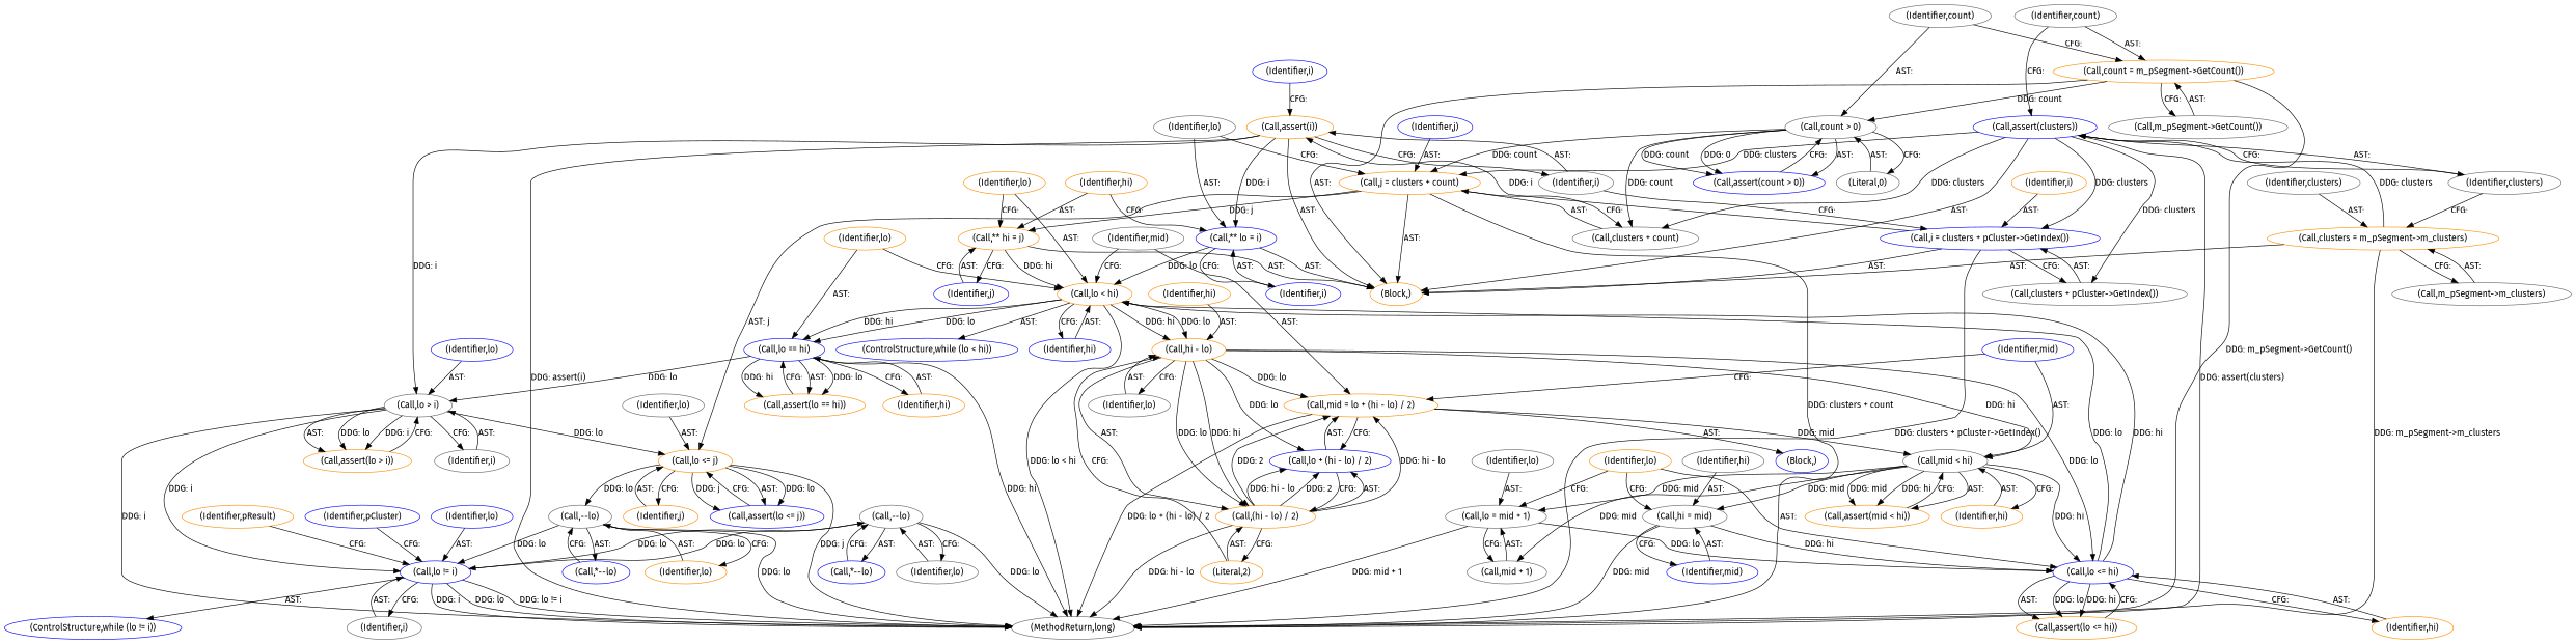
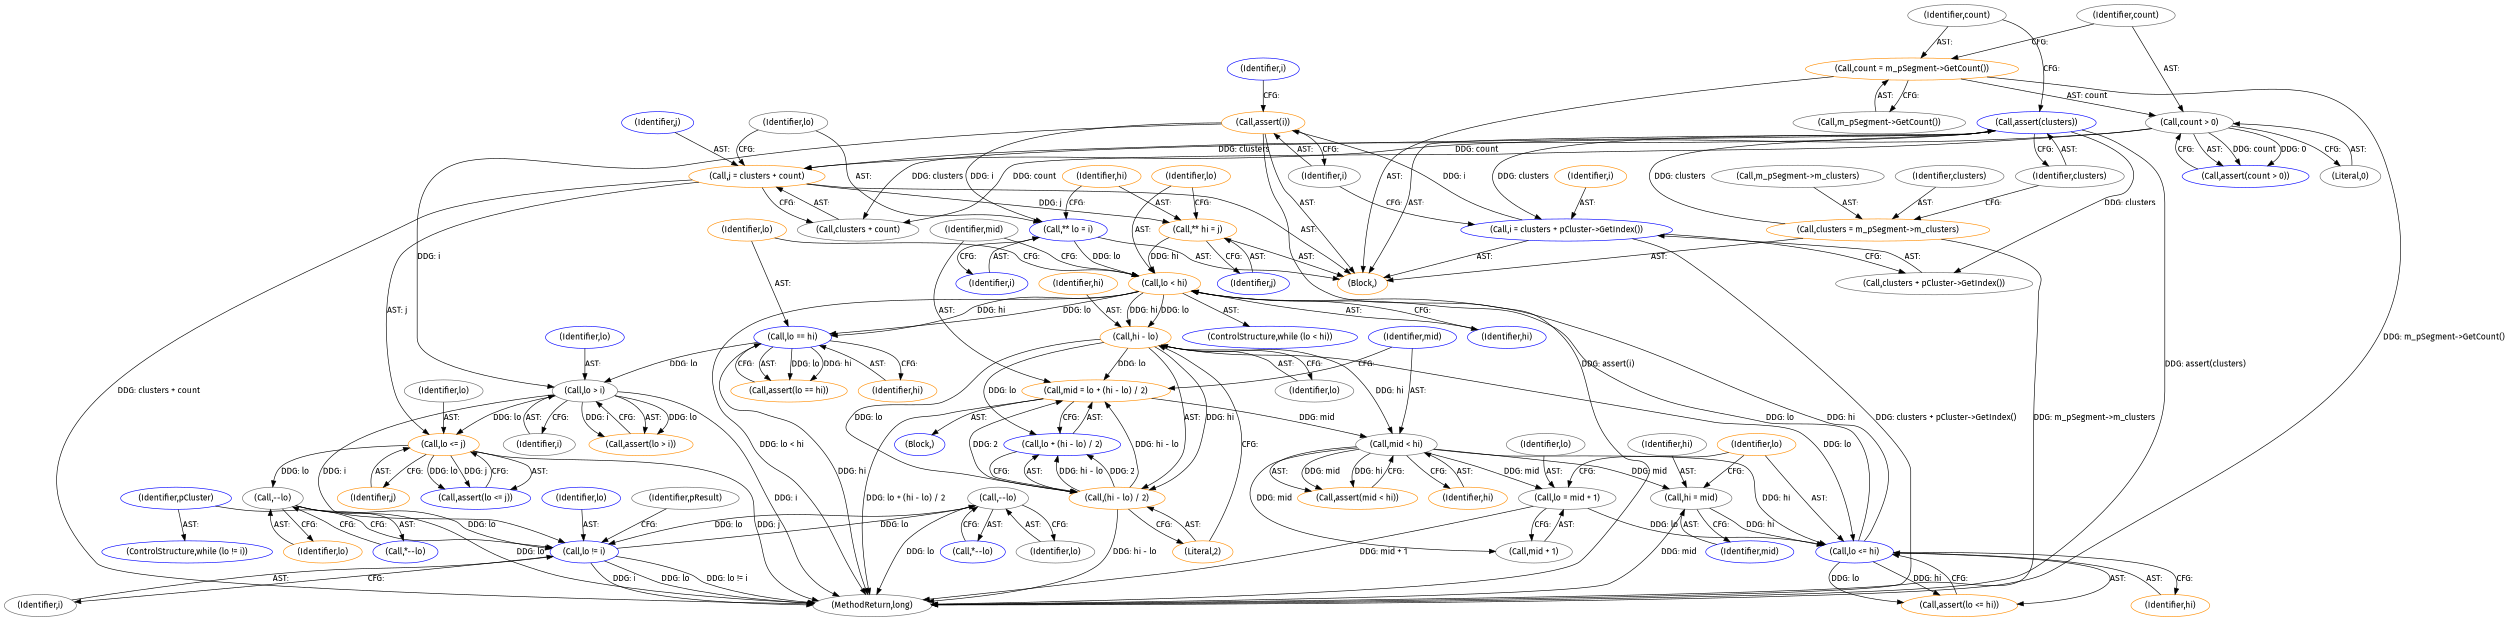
  digraph {
    fontname="Fira Sans"
    node [color=gray40 fontname="Fira Sans"]
    edge [fontname="Fira Sans"]
    n1 [label="(Call,--lo)"]
    n2 [color=blue label="(Call,lo != i)"]
    n3 [label="(MethodReturn,long)"]
    n4 [color=blue label="(Call,*--lo)"]
    n5 [label="(Identifier,lo)"]
    n6 [label="(Identifier,i)"]
    n7 [color=blue label="(ControlStructure,while (lo != i))"]
    n8 [label="(Call,--lo)"]
    n9 [color=blue label="(Call,*--lo)"]
    n10 [color=darkorange label="(Identifier,lo)"]
    n11 [color=darkorange label="(Call,lo <= j)"]
    n12 [color=darkorange label="(Identifier,j)"]
    n13 [color=blue label="(Call,assert(lo <= j))"]
    n14 [label="(Call,lo > i)"]
    n15 [label="(Identifier,i)"]
    n16 [color=darkorange label="(Call,assert(lo > i))"]
    n17 [color=blue label="(Call,lo == hi)"]
    n18 [color=darkorange label="(Call,assert(lo == hi))"]
    n19 [color=darkorange label="(Identifier,hi)"]
    n20 [color=darkorange label="(Call,lo < hi)"]
    n21 [color=darkorange label="(Call,hi - lo)"]
    n22 [color=blue label="(ControlStructure,while (lo < hi))"]
    n23 [color=blue label="(Identifier,hi)"]
    n24 [color=blue label="(Call,lo <= hi)"]
    n25 [label="(Call,mid < hi)"]
    n26 [color=darkorange label="(Call,mid = lo + (hi - lo) / 2)"]
    n27 [color=blue label="(Call,lo + (hi - lo) / 2)"]
    n28 [color=darkorange label="(Call,(hi - lo) / 2)"]
    n29 [label="(Identifier,lo)"]
    n30 [color=blue label="(Call,** lo = i)"]
    n31 [color=blue label="(Identifier,i)"]
    n32 [color=darkorange label="(Block,)"]
    n33 [color=darkorange label="(Call,assert(i))"]
    n34 [label="(Identifier,i)"]
    n35 [color=blue label="(Call,i = clusters + pCluster->GetIndex())"]
    n36 [label="(Call,clusters + pCluster->GetIndex())"]
    n37 [color=blue label="(Call,assert(clusters))"]
    n38 [color=darkorange label="(Call,j = clusters + count)"]
    n39 [label="(Call,clusters + count)"]
    n40 [label="(Identifier,clusters)"]
    n41 [color=darkorange label="(Call,** hi = j)"]
    n42 [color=darkorange label="(Call,clusters = m_pSegment->m_clusters)"]
    n43 [label="(Call,m_pSegment->m_clusters)"]
    n44 [color=darkorange label="(Call,assert(lo <= hi))"]
    n45 [color=darkorange label="(Identifier,hi)"]
    n46 [label="(Call,lo = mid + 1)"]
    n47 [label="(Call,mid + 1)"]
    n48 [label="(Call,hi = mid)"]
    n49 [color=darkorange label="(Call,assert(mid < hi))"]
    n50 [color=darkorange label="(Identifier,hi)"]
    n51 [color=blue label="(Identifier,mid)"]
    n52 [color=blue label="(Block,)"]
    n53 [color=darkorange label="(Literal,2)"]
    n54 [color=blue label="(Identifier,j)"]
    n55 [label="(Call,count > 0)"]
    n56 [label="(Literal,0)"]
    n57 [color=blue label="(Call,assert(count > 0))"]
    n58 [color=darkorange label="(Call,count = m_pSegment->GetCount())"]
    n59 [label="(Call,m_pSegment->GetCount())"]
    n60 [label="(Identifier,count)"]
    n61 [color=darkorange label="(Identifier,lo)"]
    n62 [label="(Identifier,clusters)"]
    n63 [label="(Identifier,lo)"]
    n64 [label="(Identifier,mid)"]
    n65 [color=blue label="(Identifier,i)"]
    n66 [color=darkorange label="(Identifier,hi)"]
    n67 [label="(Identifier,lo)"]
    n68 [label="(Identifier,count)"]
    n69 [label="(Identifier,hi)"]
    n70 [color=blue label="(Identifier,lo)"]
    n71 [color=darkorange label="(Identifier,i)"]
    n72 [color=blue label="(Identifier,j)"]
    n73 [label="(Identifier,lo)"]
-   n74 [color=darkorange label="(Identifier,pResult)"]
+   n74 [label="(Identifier,pResult)"]
    n75 [color=blue label="(Identifier,pCluster)"]
    n76 [color=darkorange label="(Identifier,hi)"]
    n77 [color=darkorange label="(Identifier,lo)"]
    n78 [color=darkorange label="(Identifier,lo)"]
    n79 [color=blue label="(Identifier,lo)"]
    n80 [color=blue label="(Identifier,mid)"]
    n1 -> n2 [label="DDG: lo"]
    n1 -> n3 [label="DDG: lo"]
    n1 -> n4 [label="AST: "]
    n1 -> n5 [label="CFG: "]
    n2 -> n1 [label="DDG: lo"]
    n2 -> n3 [label="DDG: i"]
    n2 -> n3 [label="DDG: lo"]
    n2 -> n3 [label="DDG: lo != i"]
    n2 -> n6 [label="CFG: "]
-   n2 -> n7 [label="AST: "]
+   n75 -> n7 [label="AST: "]
    n4 -> n1 [label="CFG: "]
    n5 -> n1 [label="AST: "]
    n6 -> n2 [label="AST: "]
    n8 -> n2 [label="DDG: lo"]
    n8 -> n3 [label="DDG: lo"]
    n8 -> n9 [label="AST: "]
    n8 -> n10 [label="CFG: "]
    n9 -> n8 [label="CFG: "]
    n10 -> n8 [label="AST: "]
    n11 -> n3 [label="DDG: j"]
    n11 -> n8 [label="DDG: lo"]
    n11 -> n12 [label="CFG: "]
    n11 -> n13 [label="AST: "]
    n11 -> n13 [label="DDG: lo"]
    n11 -> n13 [label="DDG: j"]
    n12 -> n11 [label="AST: "]
    n13 -> n11 [label="CFG: "]
    n14 -> n2 [label="DDG: i"]
    n14 -> n3 [label="DDG: i"]
    n14 -> n11 [label="DDG: lo"]
    n14 -> n15 [label="CFG: "]
    n14 -> n16 [label="AST: "]
    n14 -> n16 [label="DDG: lo"]
    n14 -> n16 [label="DDG: i"]
    n15 -> n14 [label="AST: "]
    n16 -> n14 [label="CFG: "]
    n17 -> n3 [label="DDG: hi"]
    n17 -> n14 [label="DDG: lo"]
    n17 -> n18 [label="AST: "]
    n17 -> n18 [label="DDG: lo"]
    n17 -> n18 [label="DDG: hi"]
    n17 -> n19 [label="CFG: "]
    n18 -> n17 [label="CFG: "]
    n19 -> n17 [label="AST: "]
    n20 -> n3 [label="DDG: lo < hi"]
    n20 -> n17 [label="DDG: lo"]
    n20 -> n17 [label="DDG: hi"]
    n20 -> n21 [label="DDG: hi"]
    n20 -> n21 [label="DDG: lo"]
    n20 -> n22 [label="AST: "]
    n20 -> n23 [label="CFG: "]
    n21 -> n24 [label="DDG: lo"]
    n21 -> n25 [label="DDG: hi"]
    n21 -> n26 [label="DDG: lo"]
    n21 -> n27 [label="DDG: lo"]
    n21 -> n28 [label="AST: "]
    n21 -> n28 [label="DDG: hi"]
    n21 -> n28 [label="DDG: lo"]
    n21 -> n29 [label="CFG: "]
    n23 -> n20 [label="AST: "]
    n24 -> n20 [label="DDG: lo"]
    n24 -> n20 [label="DDG: hi"]
    n24 -> n44 [label="AST: "]
    n24 -> n44 [label="DDG: lo"]
    n24 -> n44 [label="DDG: hi"]
    n24 -> n45 [label="CFG: "]
    n25 -> n24 [label="DDG: hi"]
    n25 -> n46 [label="DDG: mid"]
    n25 -> n47 [label="DDG: mid"]
    n25 -> n48 [label="DDG: mid"]
    n25 -> n49 [label="AST: "]
    n25 -> n49 [label="DDG: mid"]
    n25 -> n49 [label="DDG: hi"]
    n25 -> n50 [label="CFG: "]
    n26 -> n3 [label="DDG: lo + (hi - lo) / 2"]
    n26 -> n25 [label="DDG: mid"]
    n26 -> n27 [label="CFG: "]
    n26 -> n52 [label="AST: "]
    n27 -> n26 [label="AST: "]
    n27 -> n28 [label="CFG: "]
    n28 -> n3 [label="DDG: hi - lo"]
    n28 -> n26 [label="DDG: hi - lo"]
    n28 -> n26 [label="DDG: 2"]
    n28 -> n27 [label="AST: "]
    n28 -> n27 [label="DDG: hi - lo"]
    n28 -> n27 [label="DDG: 2"]
    n28 -> n53 [label="CFG: "]
    n29 -> n21 [label="AST: "]
    n30 -> n20 [label="DDG: lo"]
    n30 -> n31 [label="CFG: "]
    n30 -> n32 [label="AST: "]
    n31 -> n30 [label="AST: "]
    n33 -> n3 [label="DDG: assert(i)"]
    n33 -> n14 [label="DDG: i"]
    n33 -> n30 [label="DDG: i"]
    n33 -> n32 [label="AST: "]
    n33 -> n34 [label="CFG: "]
    n34 -> n33 [label="AST: "]
    n34 -> n35 [label="CFG: "]
    n35 -> n3 [label="DDG: clusters + pCluster->GetIndex()"]
    n35 -> n32 [label="AST: "]
    n35 -> n33 [label="DDG: i"]
    n35 -> n36 [label="CFG: "]
    n36 -> n35 [label="AST: "]
    n37 -> n3 [label="DDG: assert(clusters)"]
    n37 -> n32 [label="AST: "]
    n37 -> n35 [label="DDG: clusters"]
    n37 -> n36 [label="DDG: clusters"]
    n37 -> n38 [label="DDG: clusters"]
    n37 -> n39 [label="DDG: clusters"]
    n37 -> n40 [label="CFG: "]
    n38 -> n3 [label="DDG: clusters + count"]
    n38 -> n11 [label="AST: j"]
    n38 -> n32 [label="AST: "]
    n38 -> n39 [label="CFG: "]
    n38 -> n41 [label="DDG: j"]
    n39 -> n38 [label="AST: "]
    n40 -> n37 [label="AST: "]
    n40 -> n42 [label="CFG: "]
    n41 -> n20 [label="DDG: hi"]
    n41 -> n32 [label="AST: "]
    n41 -> n54 [label="CFG: "]
    n42 -> n3 [label="DDG: m_pSegment->m_clusters"]
    n42 -> n32 [label="AST: "]
    n42 -> n37 [label="DDG: clusters"]
-   n42 -> n43 [label="CFG: "]
    n43 -> n42 [label="AST: "]
    n44 -> n24 [label="CFG: "]
    n45 -> n24 [label="AST: "]
    n46 -> n3 [label="DDG: mid + 1"]
    n46 -> n24 [label="DDG: lo"]
    n46 -> n47 [label="CFG: "]
    n47 -> n46 [label="AST: "]
    n48 -> n3 [label="DDG: mid"]
    n48 -> n24 [label="DDG: hi"]
    n48 -> n51 [label="CFG: "]
    n49 -> n25 [label="CFG: "]
    n50 -> n25 [label="AST: "]
    n51 -> n48 [label="AST: "]
    n53 -> n21 [label="CFG: "]
    n53 -> n28 [label="AST: "]
    n54 -> n41 [label="AST: "]
    n55 -> n38 [label="DDG: count"]
    n55 -> n39 [label="DDG: count"]
    n55 -> n56 [label="CFG: "]
    n55 -> n57 [label="AST: "]
    n55 -> n57 [label="DDG: count"]
    n55 -> n57 [label="DDG: 0"]
    n56 -> n55 [label="AST: "]
    n57 -> n55 [label="CFG: "]
    n58 -> n3 [label="DDG: m_pSegment->GetCount()"]
    n58 -> n32 [label="AST: "]
-   n58 -> n55 [label="DDG: count"]
+   n58 -> n55 [label="AST: count"]
    n58 -> n59 [label="CFG: "]
    n59 -> n58 [label="AST: "]
    n60 -> n37 [label="CFG: "]
    n60 -> n58 [label="AST: "]
    n61 -> n17 [label="AST: "]
    n61 -> n20 [label="CFG: "]
    n62 -> n42 [label="AST: "]
    n63 -> n46 [label="AST: "]
    n64 -> n20 [label="CFG: "]
    n64 -> n26 [label="AST: "]
    n65 -> n33 [label="CFG: "]
    n66 -> n30 [label="CFG: "]
    n66 -> n41 [label="AST: "]
    n67 -> n11 [label="AST: "]
    n68 -> n55 [label="AST: "]
    n68 -> n58 [label="CFG: "]
    n69 -> n48 [label="AST: "]
    n70 -> n2 [label="AST: "]
    n71 -> n35 [label="AST: "]
    n72 -> n38 [label="AST: "]
    n73 -> n30 [label="AST: "]
    n73 -> n38 [label="CFG: "]
    n74 -> n2 [label="CFG: "]
    n75 -> n2 [label="CFG: "]
    n76 -> n21 [label="AST: "]
    n77 -> n24 [label="AST: "]
    n77 -> n46 [label="CFG: "]
    n77 -> n48 [label="CFG: "]
    n78 -> n20 [label="AST: "]
    n78 -> n41 [label="CFG: "]
    n79 -> n14 [label="AST: "]
    n80 -> n25 [label="AST: "]
    n80 -> n26 [label="CFG: "]
  }
